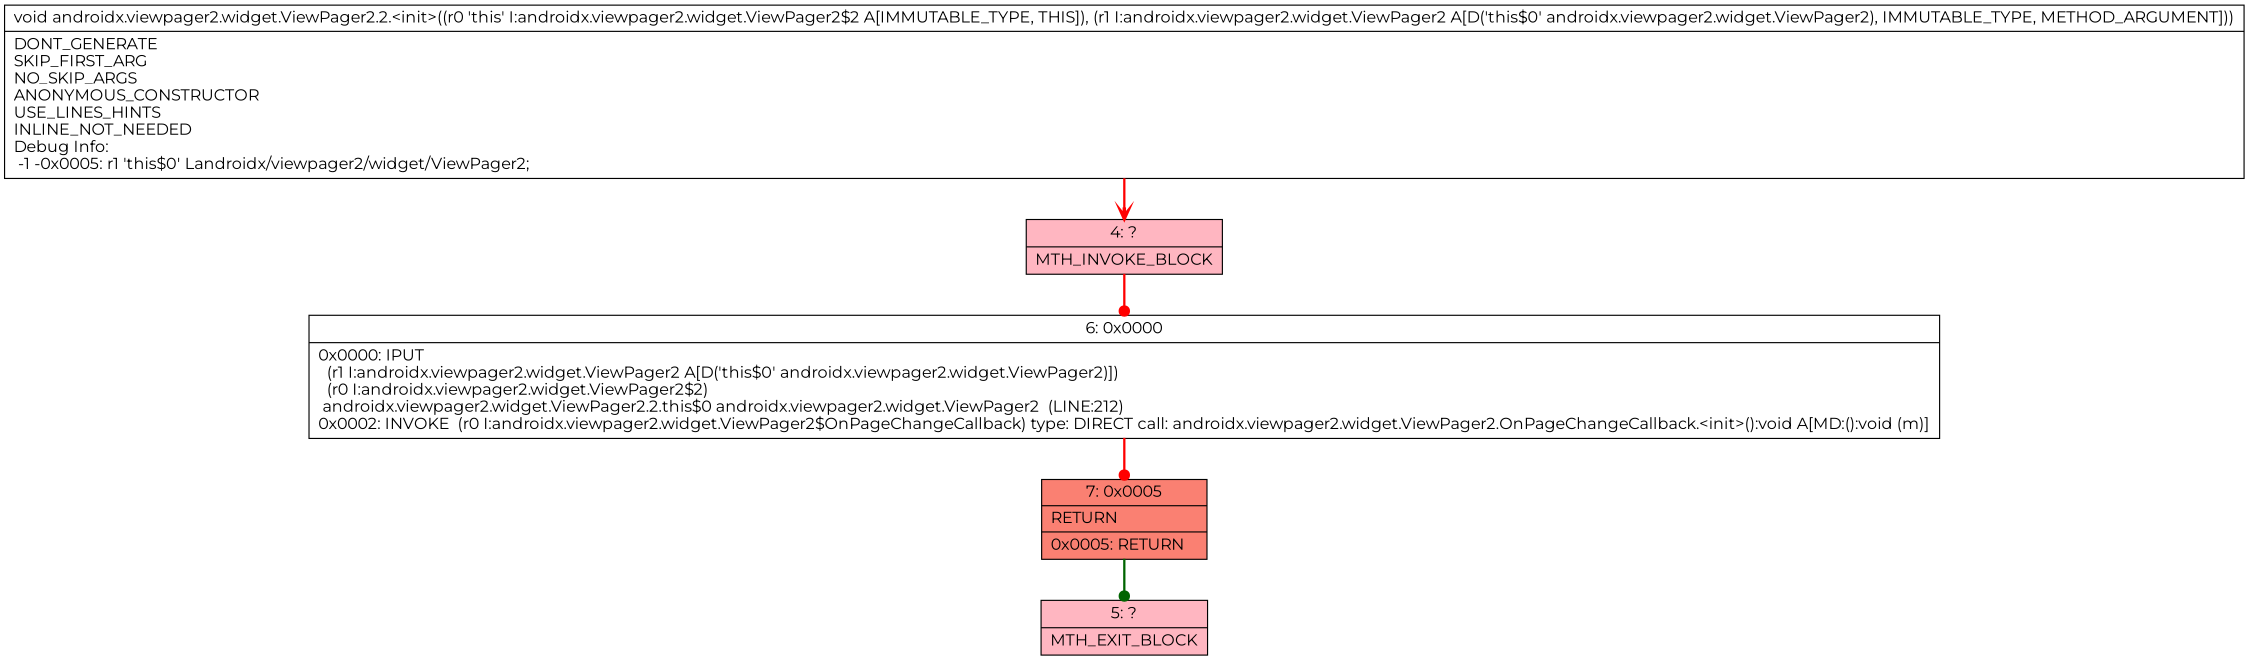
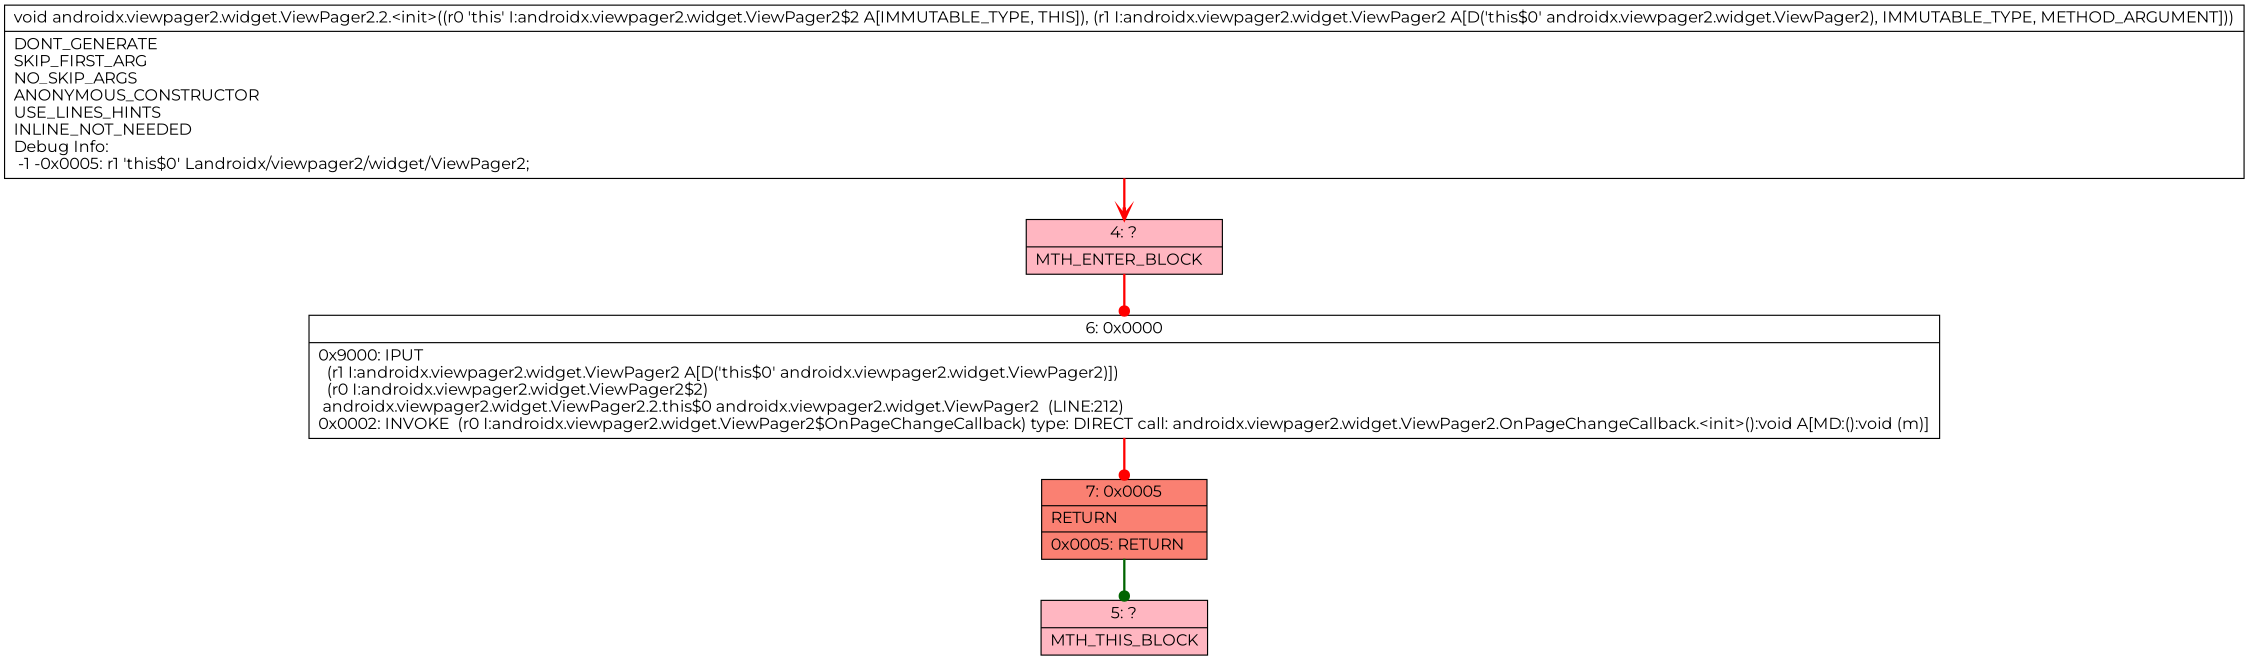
  digraph {
    fontname=Montserrat
    node [fillcolor=lightpink fontname=Montserrat shape=record style=filled]
    edge [arrowhead=dot color=red fontname=Montserrat style=bold]
-   n1 [label="{4\:\ ?|MTH_INVOKE_BLOCK\l}"]
-   n2 [fillcolor=white label="{6\:\ 0x0000|0x0000: IPUT  \l  (r1 I:androidx.viewpager2.widget.ViewPager2 A[D('this$0' androidx.viewpager2.widget.ViewPager2)])\l  (r0 I:androidx.viewpager2.widget.ViewPager2$2)\l androidx.viewpager2.widget.ViewPager2.2.this$0 androidx.viewpager2.widget.ViewPager2  (LINE:212)\l0x0002: INVOKE  (r0 I:androidx.viewpager2.widget.ViewPager2$OnPageChangeCallback) type: DIRECT call: androidx.viewpager2.widget.ViewPager2.OnPageChangeCallback.\<init\>():void A[MD:():void (m)]\l}"]
+   n1 [label="{4\:\ ?|MTH_ENTER_BLOCK\l}"]
+   n2 [fillcolor=white label="{6\:\ 0x0000|0x9000: IPUT  \l  (r1 I:androidx.viewpager2.widget.ViewPager2 A[D('this$0' androidx.viewpager2.widget.ViewPager2)])\l  (r0 I:androidx.viewpager2.widget.ViewPager2$2)\l androidx.viewpager2.widget.ViewPager2.2.this$0 androidx.viewpager2.widget.ViewPager2  (LINE:212)\l0x0002: INVOKE  (r0 I:androidx.viewpager2.widget.ViewPager2$OnPageChangeCallback) type: DIRECT call: androidx.viewpager2.widget.ViewPager2.OnPageChangeCallback.\<init\>():void A[MD:():void (m)]\l}"]
    n3 [fillcolor=salmon label="{7\:\ 0x0005|RETURN\l|0x0005: RETURN   \l}"]
-   n4 [label="{5\:\ ?|MTH_EXIT_BLOCK\l}"]
+   n4 [label="{5\:\ ?|MTH_THIS_BLOCK\l}"]
    n5 [fillcolor=white label="{void androidx.viewpager2.widget.ViewPager2.2.\<init\>((r0 'this' I:androidx.viewpager2.widget.ViewPager2$2 A[IMMUTABLE_TYPE, THIS]), (r1 I:androidx.viewpager2.widget.ViewPager2 A[D('this$0' androidx.viewpager2.widget.ViewPager2), IMMUTABLE_TYPE, METHOD_ARGUMENT]))  | DONT_GENERATE\lSKIP_FIRST_ARG\lNO_SKIP_ARGS\lANONYMOUS_CONSTRUCTOR\lUSE_LINES_HINTS\lINLINE_NOT_NEEDED\lDebug Info:\l  \-1 \-0x0005: r1 'this$0' Landroidx\/viewpager2\/widget\/ViewPager2;\l}"]
    n1 -> n2
    n2 -> n3
    n3 -> n4 [color=darkgreen]
    n5 -> n1 [arrowhead=vee]
  }
